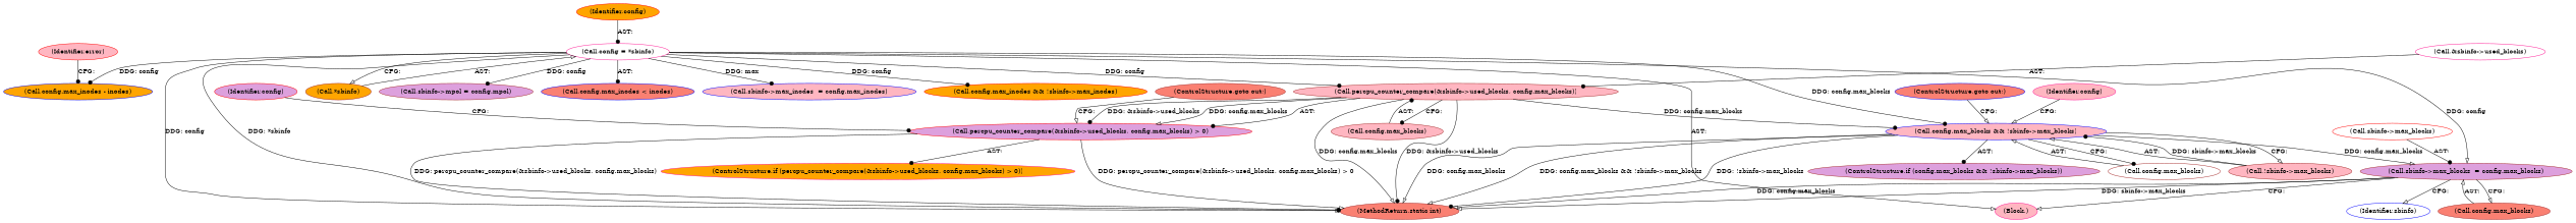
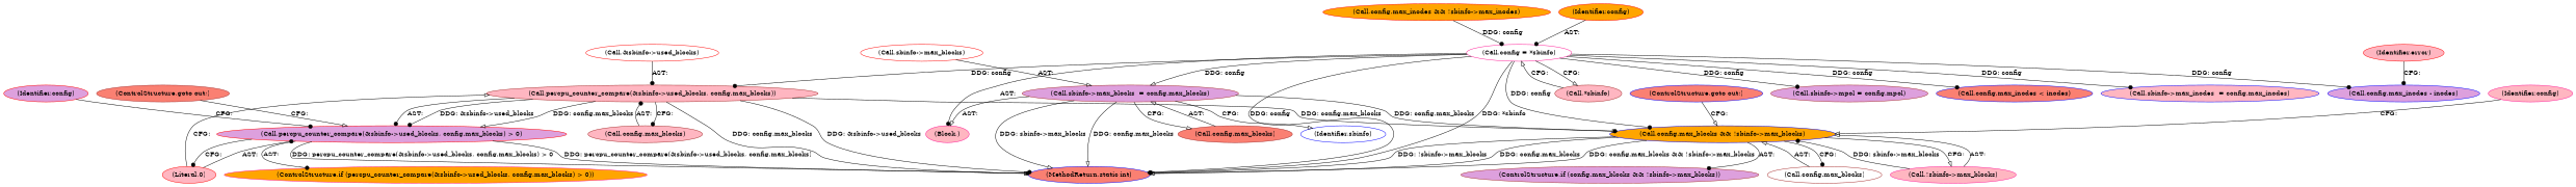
  digraph {
    node [color=brown fillcolor=lightpink style=filled]
    edge [arrowhead=dot]
    n1 [label="(Call,percpu_counter_compare(&sbinfo->used_blocks, config.max_blocks))"]
    n2 [color=red fillcolor=plum label="(Call,percpu_counter_compare(&sbinfo->used_blocks, config.max_blocks) > 0)"]
-   n3 [color=blue label="(Call,config.max_blocks && !sbinfo->max_blocks)"]
+   n3 [color=blue fillcolor=orange label="(Call,config.max_blocks && !sbinfo->max_blocks)"]
    n4 [label="(Call,config.max_blocks)"]
-   n5 [fillcolor=salmon label="(MethodReturn,static int)"]
+   n5 [color=blue fillcolor=salmon label="(MethodReturn,static int)"]
    n6 [color=deeppink fillcolor=orange label="(ControlStructure,if (percpu_counter_compare(&sbinfo->used_blocks, config.max_blocks) > 0))"]
+   n7 [color=red label="(Literal,0)"]
    n8 [fillcolor=plum label="(Call,sbinfo->max_blocks  = config.max_blocks)"]
    n9 [fillcolor=plum label="(ControlStructure,if (config.max_blocks && !sbinfo->max_blocks))"]
    n10 [fillcolor=white label="(Call,config.max_blocks)"]
-   n11 [label="(Call,!sbinfo->max_blocks)"]
+   n11 [color=deeppink label="(Call,!sbinfo->max_blocks)"]
    n12 [color=deeppink fillcolor=white label="(Call,config = *sbinfo)"]
    n13 [color=deeppink label="(Block,)"]
-   n14 [fillcolor=orange label="(Call,*sbinfo)"]
+   n14 [label="(Call,*sbinfo)"]
    n15 [fillcolor=plum label="(Call,sbinfo->mpol = config.mpol)"]
    n16 [color=blue fillcolor=salmon label="(Call,config.max_inodes < inodes)"]
-   n17 [color=blue fillcolor=orange label="(Call,config.max_inodes - inodes)"]
+   n17 [color=blue fillcolor=plum label="(Call,config.max_inodes - inodes)"]
    n18 [color=blue label="(Call,sbinfo->max_inodes  = config.max_inodes)"]
    n19 [color=red fillcolor=orange label="(Call,config.max_inodes && !sbinfo->max_inodes)"]
    n20 [fillcolor=salmon label="(Call,config.max_blocks)"]
    n21 [color=blue fillcolor=white label="(Identifier,sbinfo)"]
    n22 [color=red fillcolor=plum label="(Identifier,config)"]
    n23 [fillcolor=salmon label="(ControlStructure,goto out;)"]
    n24 [color=red fillcolor=white label="(Call,sbinfo->max_blocks)"]
    n25 [color=blue fillcolor=salmon label="(ControlStructure,goto out;)"]
-   n26 [color=deeppink fillcolor=white label="(Call,&sbinfo->used_blocks)"]
+   n26 [color=red fillcolor=white label="(Call,&sbinfo->used_blocks)"]
    n27 [color=red fillcolor=orange label="(Identifier,config)"]
    n28 [color=deeppink label="(Identifier,config)"]
    n29 [color=red label="(Identifier,error)"]
    n1 -> n2 [label="AST: "]
    n1 -> n2 [label="DDG: &sbinfo->used_blocks"]
    n1 -> n2 [arrowhead=onormal label="DDG: config.max_blocks"]
    n1 -> n3 [label="DDG: config.max_blocks"]
    n1 -> n4 [label="CFG: "]
    n1 -> n5 [arrowhead=onormal label="DDG: config.max_blocks"]
    n1 -> n5 [label="DDG: &sbinfo->used_blocks"]
    n2 -> n5 [arrowhead=onormal label="DDG: percpu_counter_compare(&sbinfo->used_blocks, config.max_blocks) > 0"]
    n2 -> n5 [label="DDG: percpu_counter_compare(&sbinfo->used_blocks, config.max_blocks)"]
    n2 -> n6 [label="AST: "]
+   n2 -> n7 [label="CFG: "]
    n3 -> n5 [arrowhead=onormal label="DDG: config.max_blocks"]
    n3 -> n5 [arrowhead=onormal label="DDG: config.max_blocks && !sbinfo->max_blocks"]
    n3 -> n5 [label="DDG: !sbinfo->max_blocks"]
-   n3 -> n8 [arrowhead=onormal label="DDG: config.max_blocks"]
+   n8 -> n3 [arrowhead=onormal label="DDG: config.max_blocks"]
    n3 -> n9 [label="AST: "]
    n3 -> n10 [label="CFG: "]
    n3 -> n11 [arrowhead=onormal label="CFG: "]
    n4 -> n1 [label="AST: "]
+   n7 -> n1 [arrowhead=onormal label="CFG: "]
+   n7 -> n2 [label="AST: "]
    n8 -> n5 [arrowhead=onormal label="DDG: config.max_blocks"]
    n8 -> n5 [arrowhead=onormal label="DDG: sbinfo->max_blocks"]
-   n8 -> n13 [arrowhead=onormal label="CFG: "]
+   n8 -> n13 [arrowhead=onormal label="AST: "]
    n8 -> n20 [arrowhead=onormal label="CFG: "]
    n8 -> n21 [arrowhead=onormal label="CFG: "]
    n10 -> n3 [arrowhead=onormal label="AST: "]
    n11 -> n3 [arrowhead=onormal label="AST: "]
    n11 -> n3 [label="DDG: sbinfo->max_blocks"]
    n12 -> n1 [label="DDG: config"]
-   n12 -> n3 [label="DDG: config.max_blocks"]
+   n12 -> n3 [label="DDG: config"]
    n12 -> n5 [arrowhead=onormal label="DDG: config"]
    n12 -> n5 [label="DDG: *sbinfo"]
    n12 -> n8 [arrowhead=onormal label="DDG: config"]
-   n12 -> n13 [arrowhead=onormal label="AST: "]
+   n12 -> n13 [label="AST: "]
    n12 -> n14 [arrowhead=onormal label="CFG: "]
    n12 -> n15 [label="DDG: config"]
-   n12 -> n16 [label="AST: "]
+   n12 -> n16 [label="DDG: config"]
    n12 -> n17 [label="DDG: config"]
-   n12 -> n18 [label="DDG: max"]
-   n12 -> n19 [label="DDG: config"]
-   n14 -> n12 [arrowhead=onormal label="AST: "]
+   n12 -> n18 [label="DDG: config"]
+   n19 -> n12 [label="DDG: config"]
+   n14 -> n12 [arrowhead=onormal label="CFG: "]
    n20 -> n8 [arrowhead=onormal label="AST: "]
    n22 -> n2 [label="CFG: "]
    n23 -> n2 [arrowhead=onormal label="CFG: "]
-   n24 -> n8 [label="AST: "]
+   n24 -> n8 [arrowhead=onormal label="AST: "]
    n25 -> n3 [arrowhead=onormal label="CFG: "]
    n26 -> n1 [label="AST: "]
    n27 -> n12 [label="AST: "]
    n28 -> n3 [arrowhead=onormal label="CFG: "]
    n29 -> n17 [label="CFG: "]
  }
